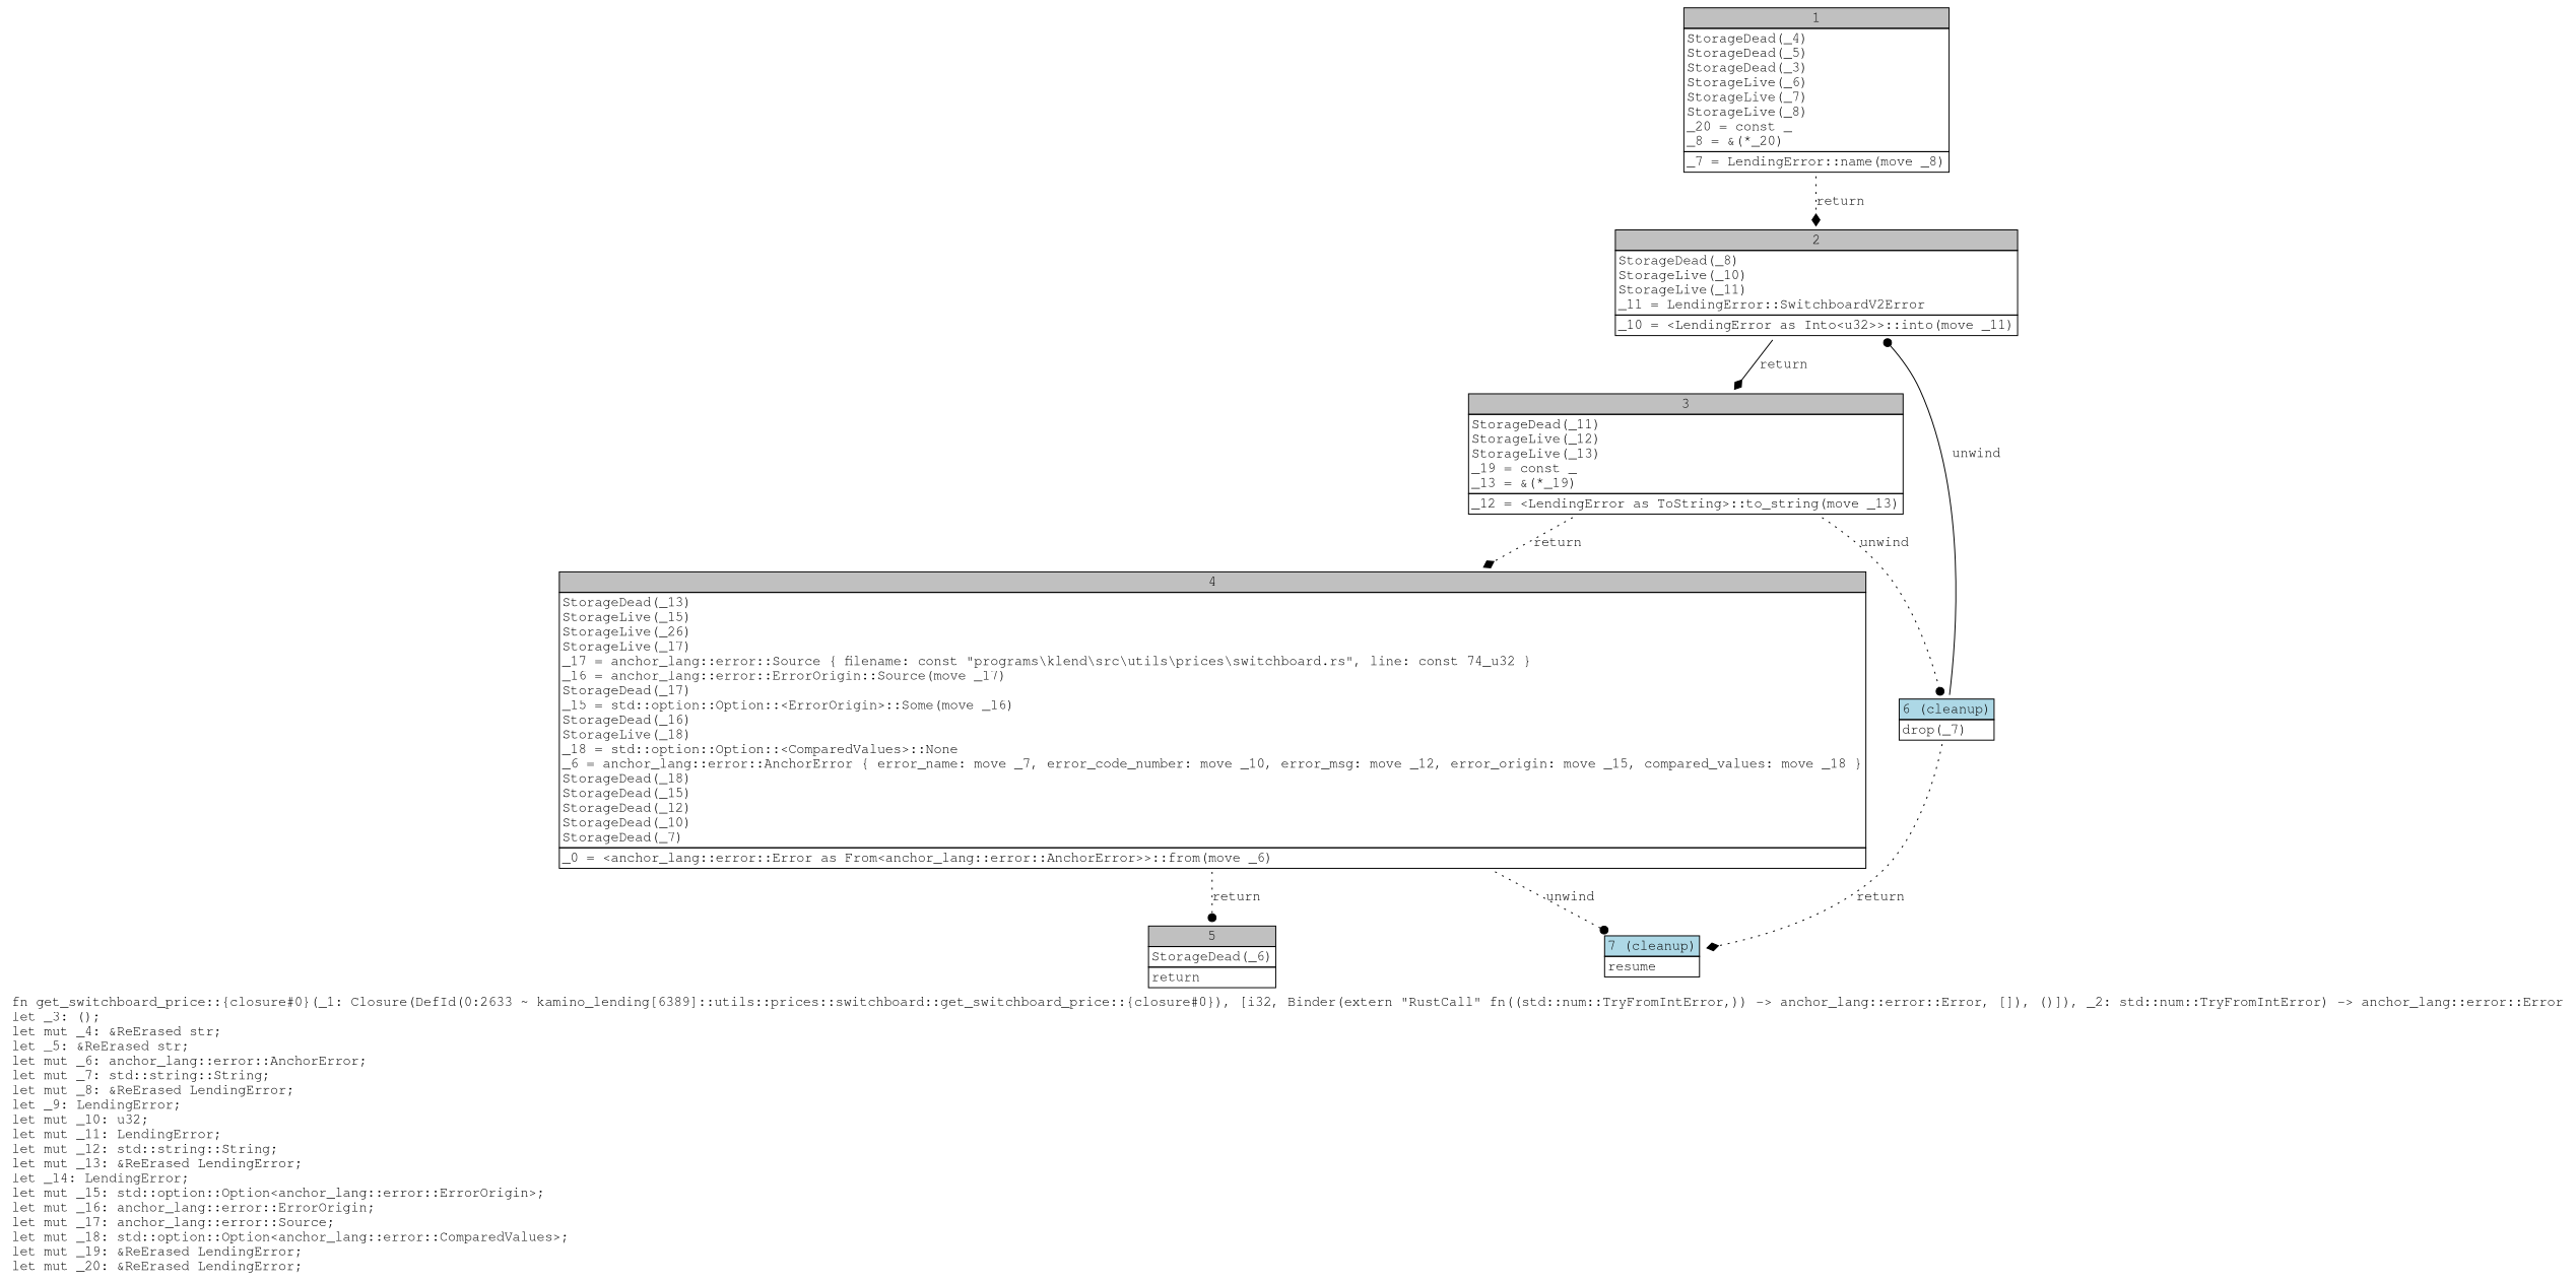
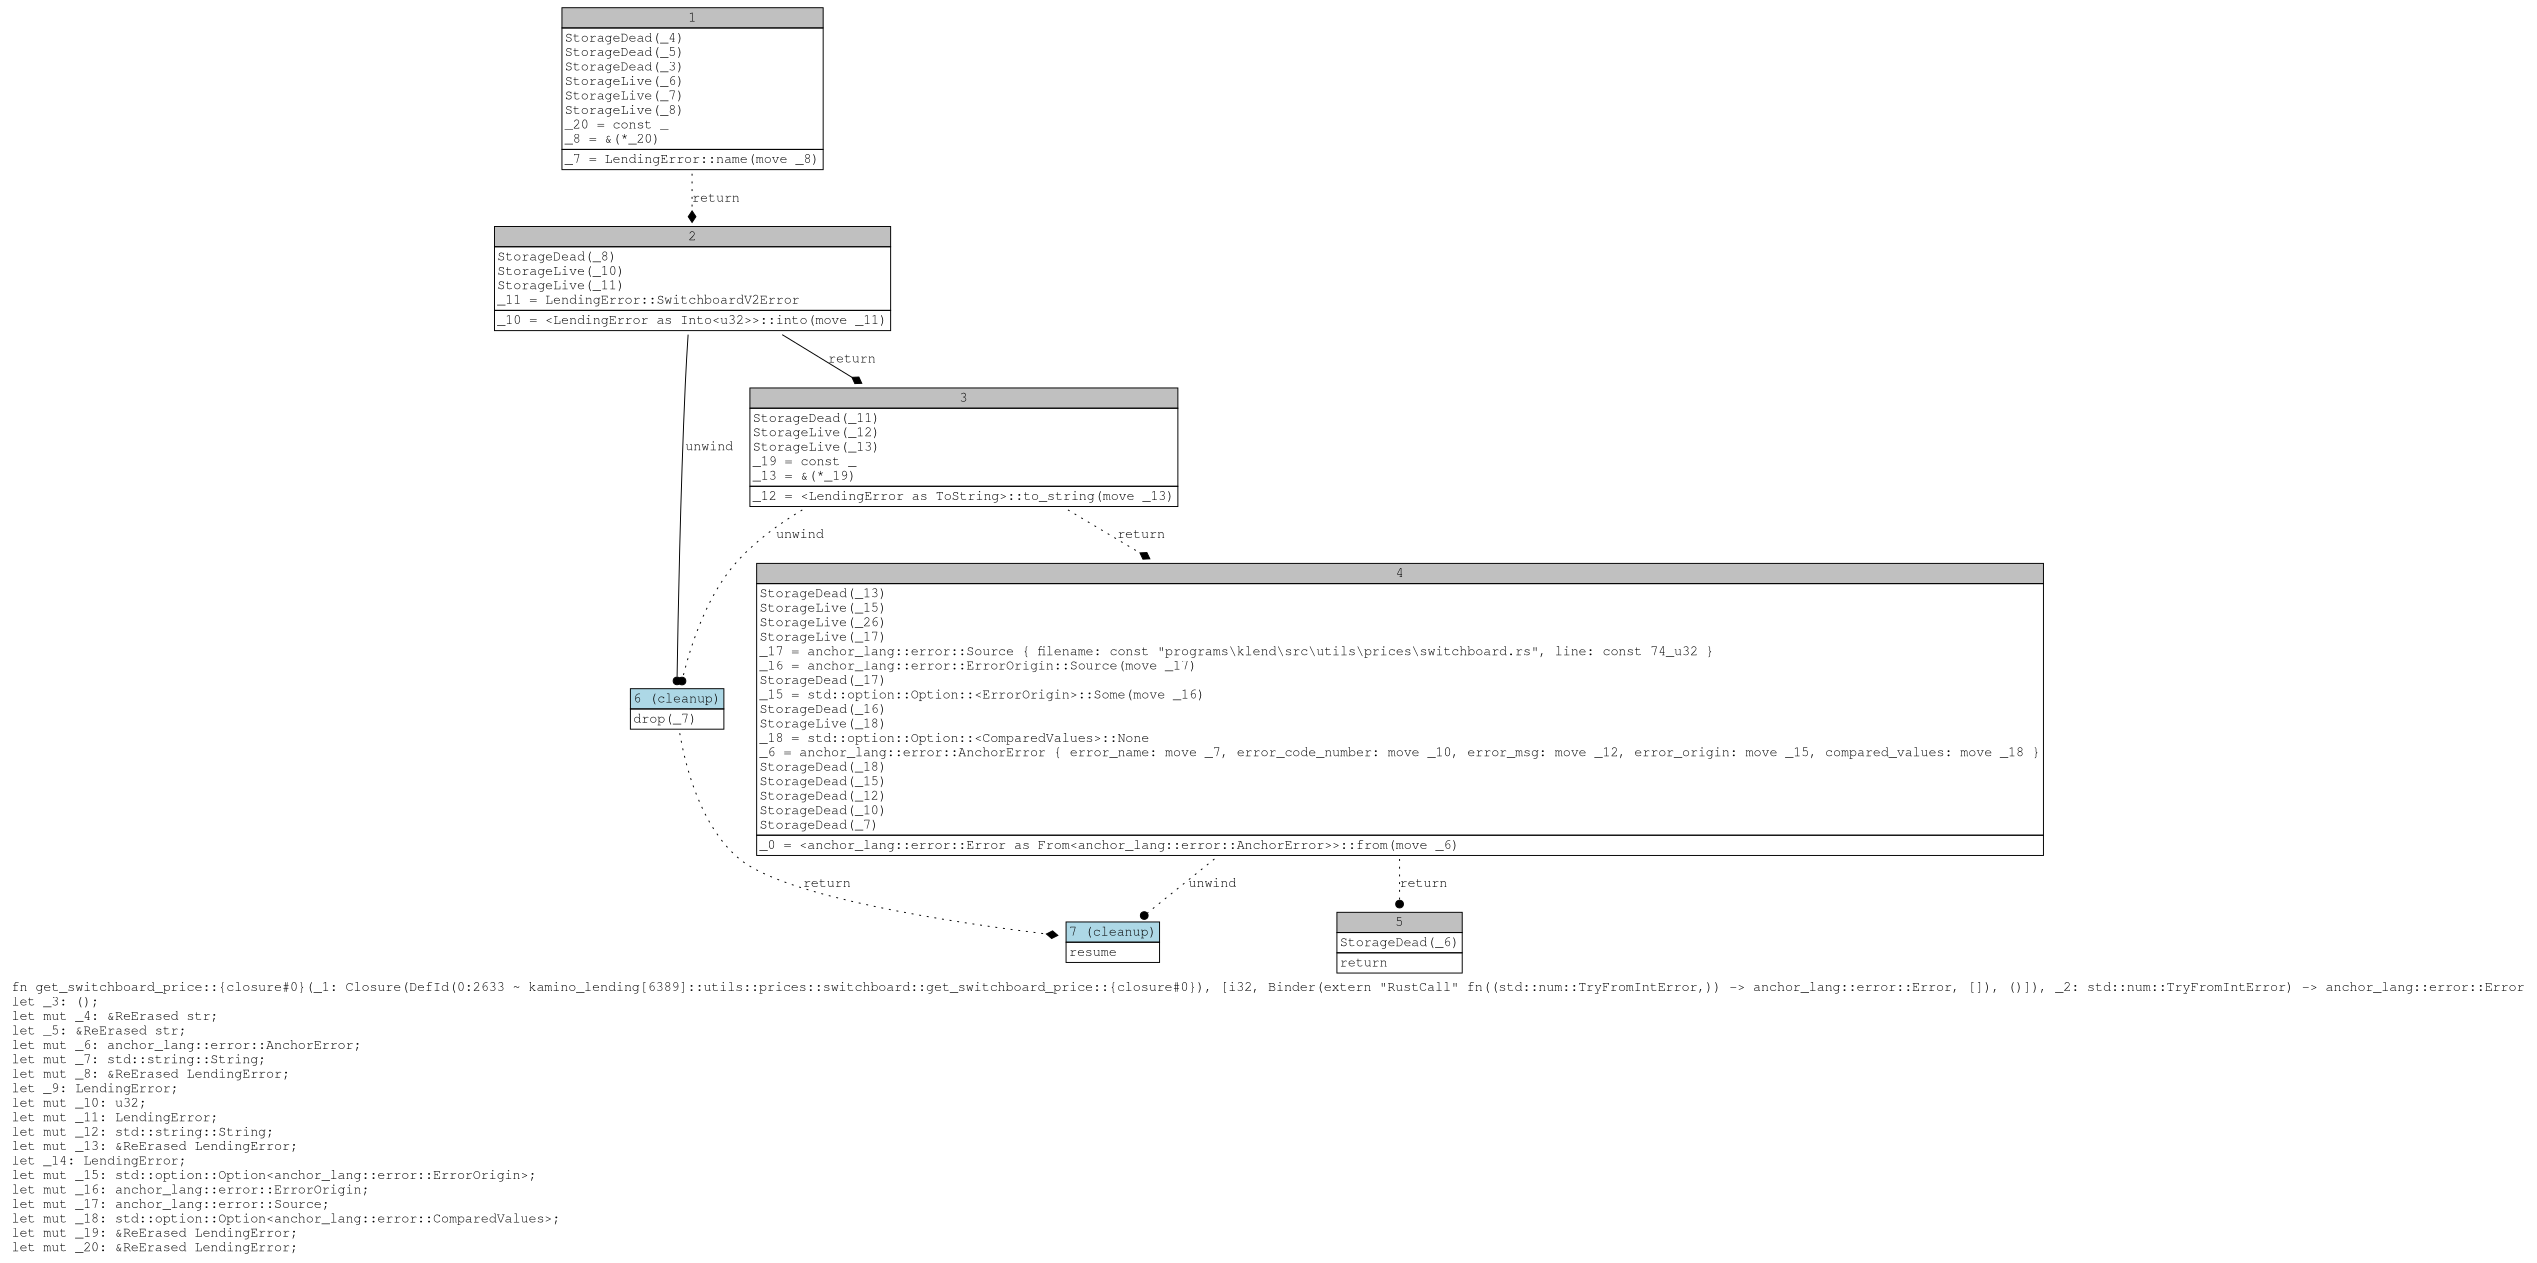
  digraph {
    fontname="Courier, monospace"
    label=<fn get_switchboard_price::{closure#0}(_1: Closure(DefId(0:2633 ~ kamino_lending[6389]::utils::prices::switchboard::get_switchboard_price::{closure#0}), [i32, Binder(extern &quot;RustCall&quot; fn((std::num::TryFromIntError,)) -&gt; anchor_lang::error::Error, []), ()]), _2: std::num::TryFromIntError) -&gt; anchor_lang::error::Error<br align="left"/>let _3: ();<br align="left"/>let mut _4: &amp;ReErased str;<br align="left"/>let _5: &amp;ReErased str;<br align="left"/>let mut _6: anchor_lang::error::AnchorError;<br align="left"/>let mut _7: std::string::String;<br align="left"/>let mut _8: &amp;ReErased LendingError;<br align="left"/>let _9: LendingError;<br align="left"/>let mut _10: u32;<br align="left"/>let mut _11: LendingError;<br align="left"/>let mut _12: std::string::String;<br align="left"/>let mut _13: &amp;ReErased LendingError;<br align="left"/>let _14: LendingError;<br align="left"/>let mut _15: std::option::Option&lt;anchor_lang::error::ErrorOrigin&gt;;<br align="left"/>let mut _16: anchor_lang::error::ErrorOrigin;<br align="left"/>let mut _17: anchor_lang::error::Source;<br align="left"/>let mut _18: std::option::Option&lt;anchor_lang::error::ComparedValues&gt;;<br align="left"/>let mut _19: &amp;ReErased LendingError;<br align="left"/>let mut _20: &amp;ReErased LendingError;<br align="left"/>>
    node [fontname="Courier, monospace" shape=none]
    edge [arrowhead=diamond fontname="Courier, monospace" style=dotted]
    n1 [label=<<table border="0" cellborder="1" cellspacing="0"><tr><td bgcolor="gray" align="center" colspan="1">1</td></tr><tr><td align="left" balign="left">StorageDead(_4)<br/>StorageDead(_5)<br/>StorageDead(_3)<br/>StorageLive(_6)<br/>StorageLive(_7)<br/>StorageLive(_8)<br/>_20 = const _<br/>_8 = &amp;(*_20)<br/></td></tr><tr><td align="left">_7 = LendingError::name(move _8)</td></tr></table>>]
    n2 [label=<<table border="0" cellborder="1" cellspacing="0"><tr><td bgcolor="gray" align="center" colspan="1">2</td></tr><tr><td align="left" balign="left">StorageDead(_8)<br/>StorageLive(_10)<br/>StorageLive(_11)<br/>_11 = LendingError::SwitchboardV2Error<br/></td></tr><tr><td align="left">_10 = &lt;LendingError as Into&lt;u32&gt;&gt;::into(move _11)</td></tr></table>>]
    n3 [label=<<table border="0" cellborder="1" cellspacing="0"><tr><td bgcolor="gray" align="center" colspan="1">3</td></tr><tr><td align="left" balign="left">StorageDead(_11)<br/>StorageLive(_12)<br/>StorageLive(_13)<br/>_19 = const _<br/>_13 = &amp;(*_19)<br/></td></tr><tr><td align="left">_12 = &lt;LendingError as ToString&gt;::to_string(move _13)</td></tr></table>>]
    n4 [label=<<table border="0" cellborder="1" cellspacing="0"><tr><td bgcolor="lightblue" align="center" colspan="1">6 (cleanup)</td></tr><tr><td align="left">drop(_7)</td></tr></table>>]
    n5 [label=<<table border="0" cellborder="1" cellspacing="0"><tr><td bgcolor="gray" align="center" colspan="1">4</td></tr><tr><td align="left" balign="left">StorageDead(_13)<br/>StorageLive(_15)<br/>StorageLive(_26)<br/>StorageLive(_17)<br/>_17 = anchor_lang::error::Source { filename: const &quot;programs\\klend\\src\\utils\\prices\\switchboard.rs&quot;, line: const 74_u32 }<br/>_16 = anchor_lang::error::ErrorOrigin::Source(move _17)<br/>StorageDead(_17)<br/>_15 = std::option::Option::&lt;ErrorOrigin&gt;::Some(move _16)<br/>StorageDead(_16)<br/>StorageLive(_18)<br/>_18 = std::option::Option::&lt;ComparedValues&gt;::None<br/>_6 = anchor_lang::error::AnchorError { error_name: move _7, error_code_number: move _10, error_msg: move _12, error_origin: move _15, compared_values: move _18 }<br/>StorageDead(_18)<br/>StorageDead(_15)<br/>StorageDead(_12)<br/>StorageDead(_10)<br/>StorageDead(_7)<br/></td></tr><tr><td align="left">_0 = &lt;anchor_lang::error::Error as From&lt;anchor_lang::error::AnchorError&gt;&gt;::from(move _6)</td></tr></table>>]
    n6 [label=<<table border="0" cellborder="1" cellspacing="0"><tr><td bgcolor="lightblue" align="center" colspan="1">7 (cleanup)</td></tr><tr><td align="left">resume</td></tr></table>>]
    n7 [label=<<table border="0" cellborder="1" cellspacing="0"><tr><td bgcolor="gray" align="center" colspan="1">5</td></tr><tr><td align="left" balign="left">StorageDead(_6)<br/></td></tr><tr><td align="left">return</td></tr></table>>]
    n1 -> n2 [label=return]
    n2 -> n3 [label=return style=solid]
-   n4 -> n2 [arrowhead=dot label=unwind style=solid]
+   n2 -> n4 [arrowhead=dot label=unwind style=solid]
    n3 -> n4 [arrowhead=dot label=unwind]
    n3 -> n5 [label=return]
    n4 -> n6 [label=return]
    n5 -> n6 [arrowhead=dot label=unwind]
    n5 -> n7 [arrowhead=dot label=return]
  }
